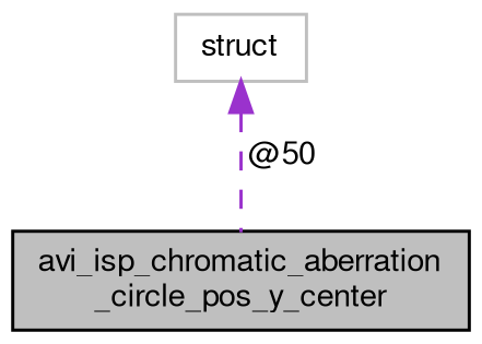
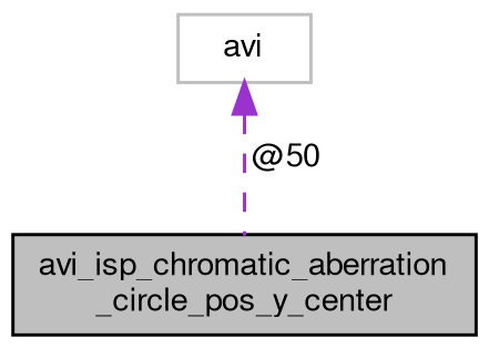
  digraph {
    node [fontname=FreeSans fontsize=10 shape=record style=filled]
    n1 [color=black fillcolor=grey75 fontcolor=black height=0.2 label="avi_isp_chromatic_aberration\l_circle_pos_y_center" width=0.4]
-   n2 [color=grey75 fillcolor=white height=0.2 label=struct width=0.4]
+   n2 [color=grey75 fillcolor=white height=0.2 label=avi width=0.4]
    n2 -> n1 [color=darkorchid3 dir=back fontname=FreeSans fontsize=10 label=" @50" labelfontname=FreeSans labelfontsize=10 style=dashed]
  }
